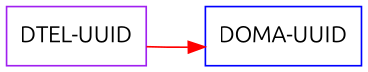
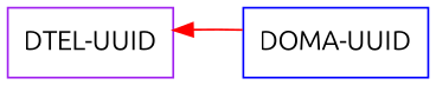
  digraph {
    rankdir=LR
    fontname=Ubuntu
    node [shape=box fontname=Ubuntu]
    "DTEL-UUID" [color=purple]
    "DOMA-UUID" [color=blue]
-   "DTEL-UUID" -> "DOMA-UUID" [color=red style=solid fontname=Ubuntu]
+   "DOMA-UUID" -> "DTEL-UUID" [color=red style=solid fontname=Ubuntu]
  }
